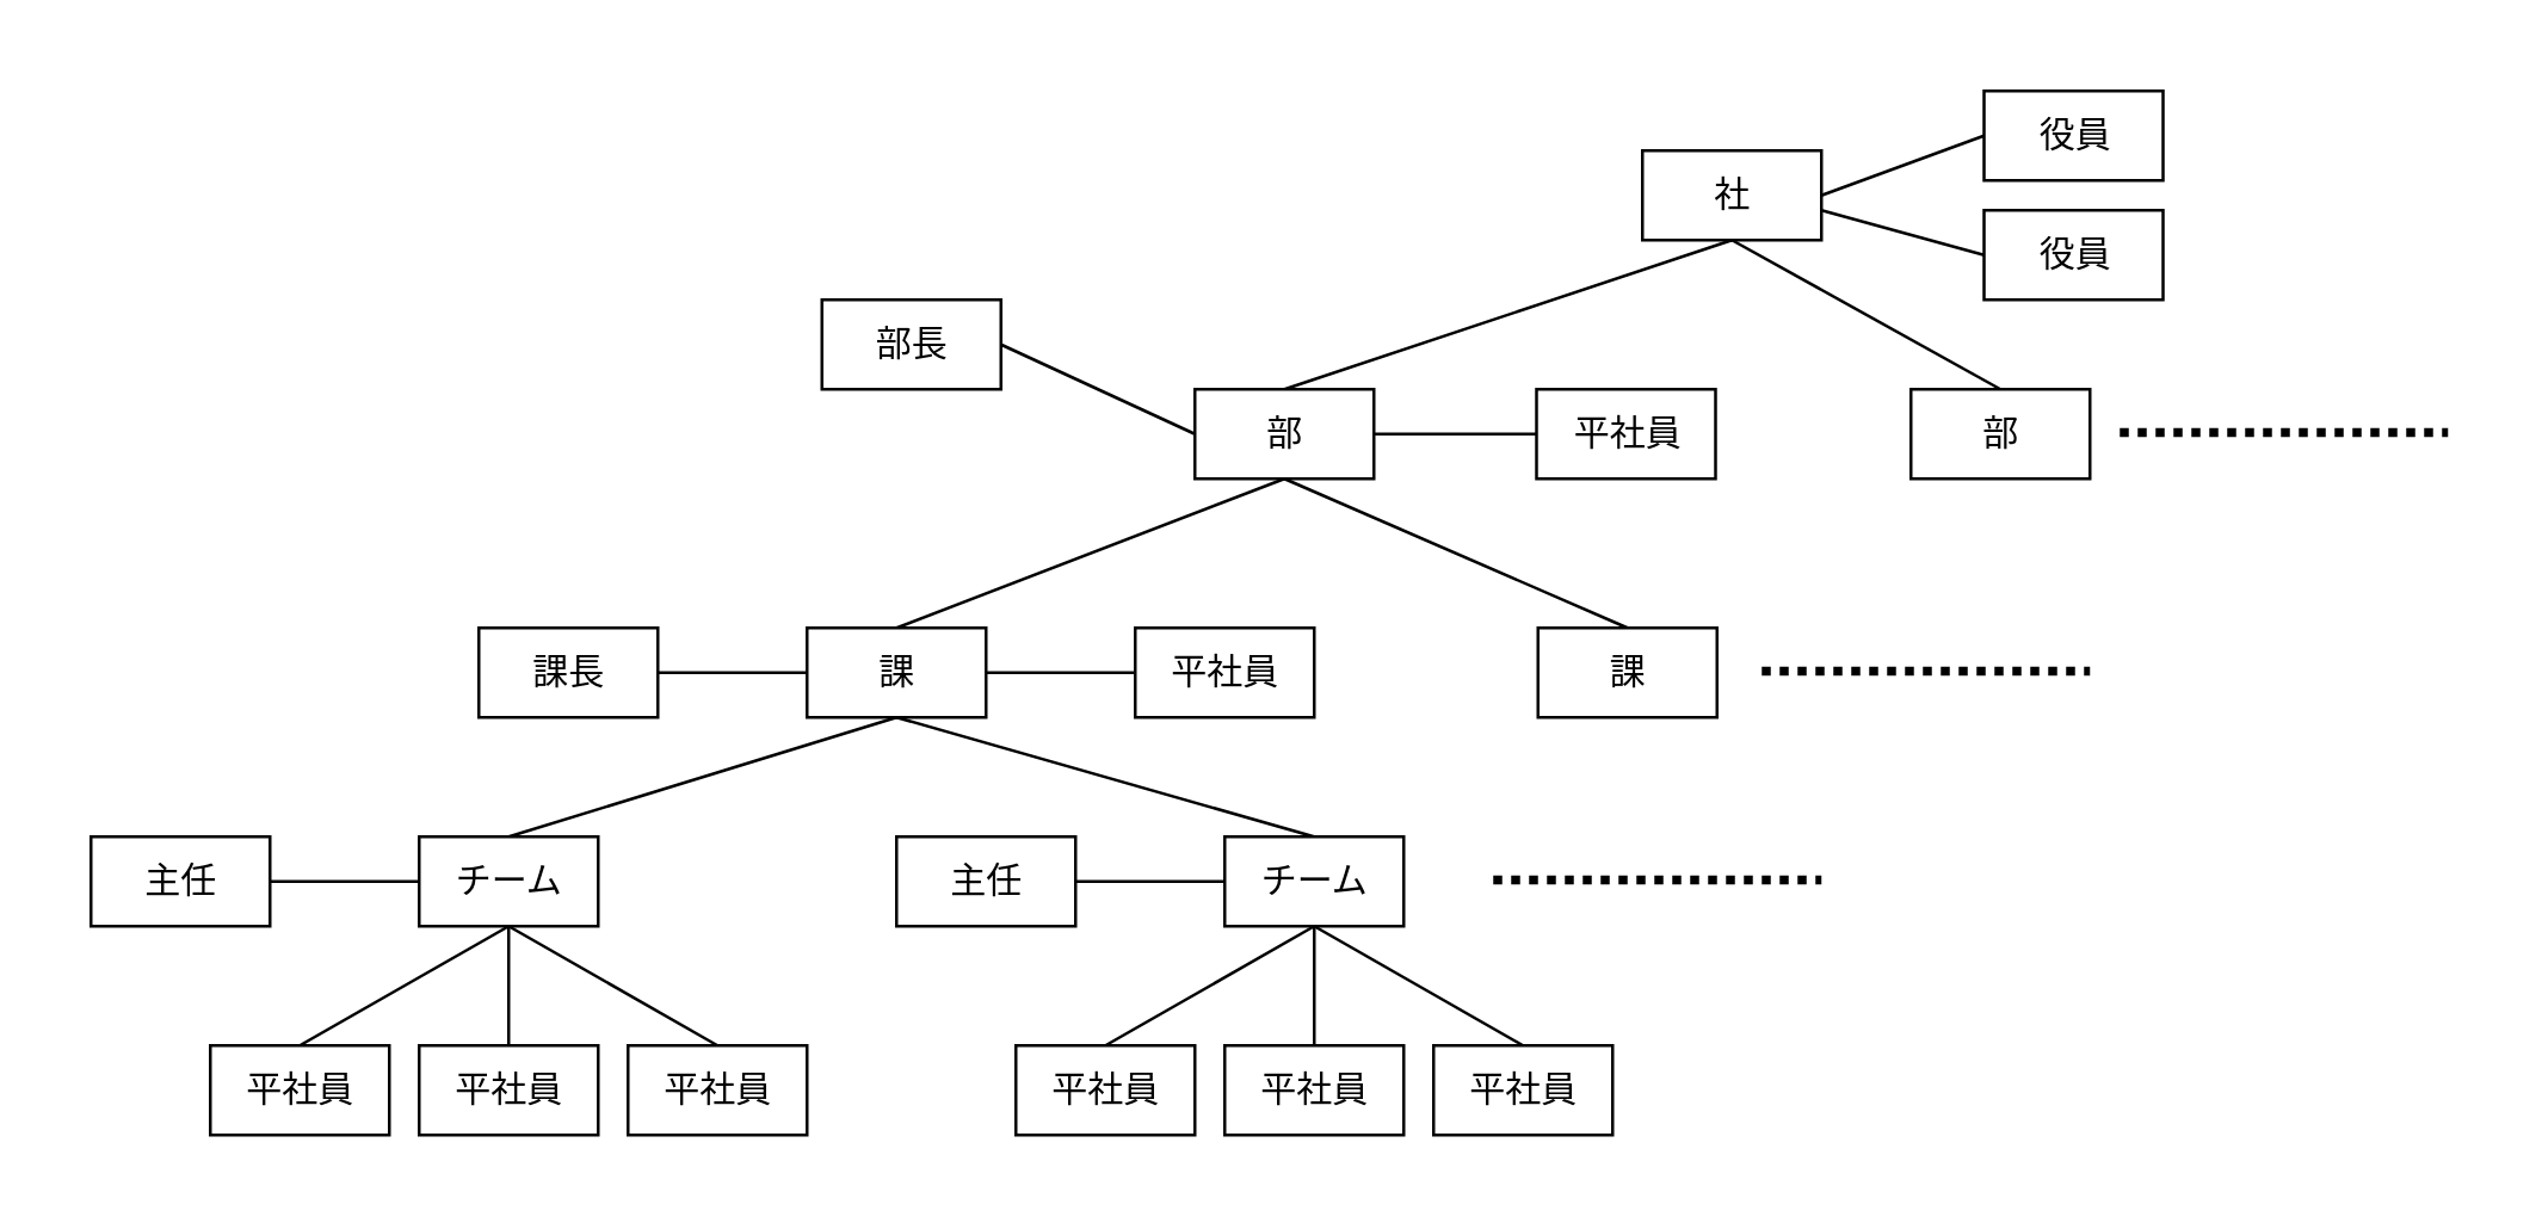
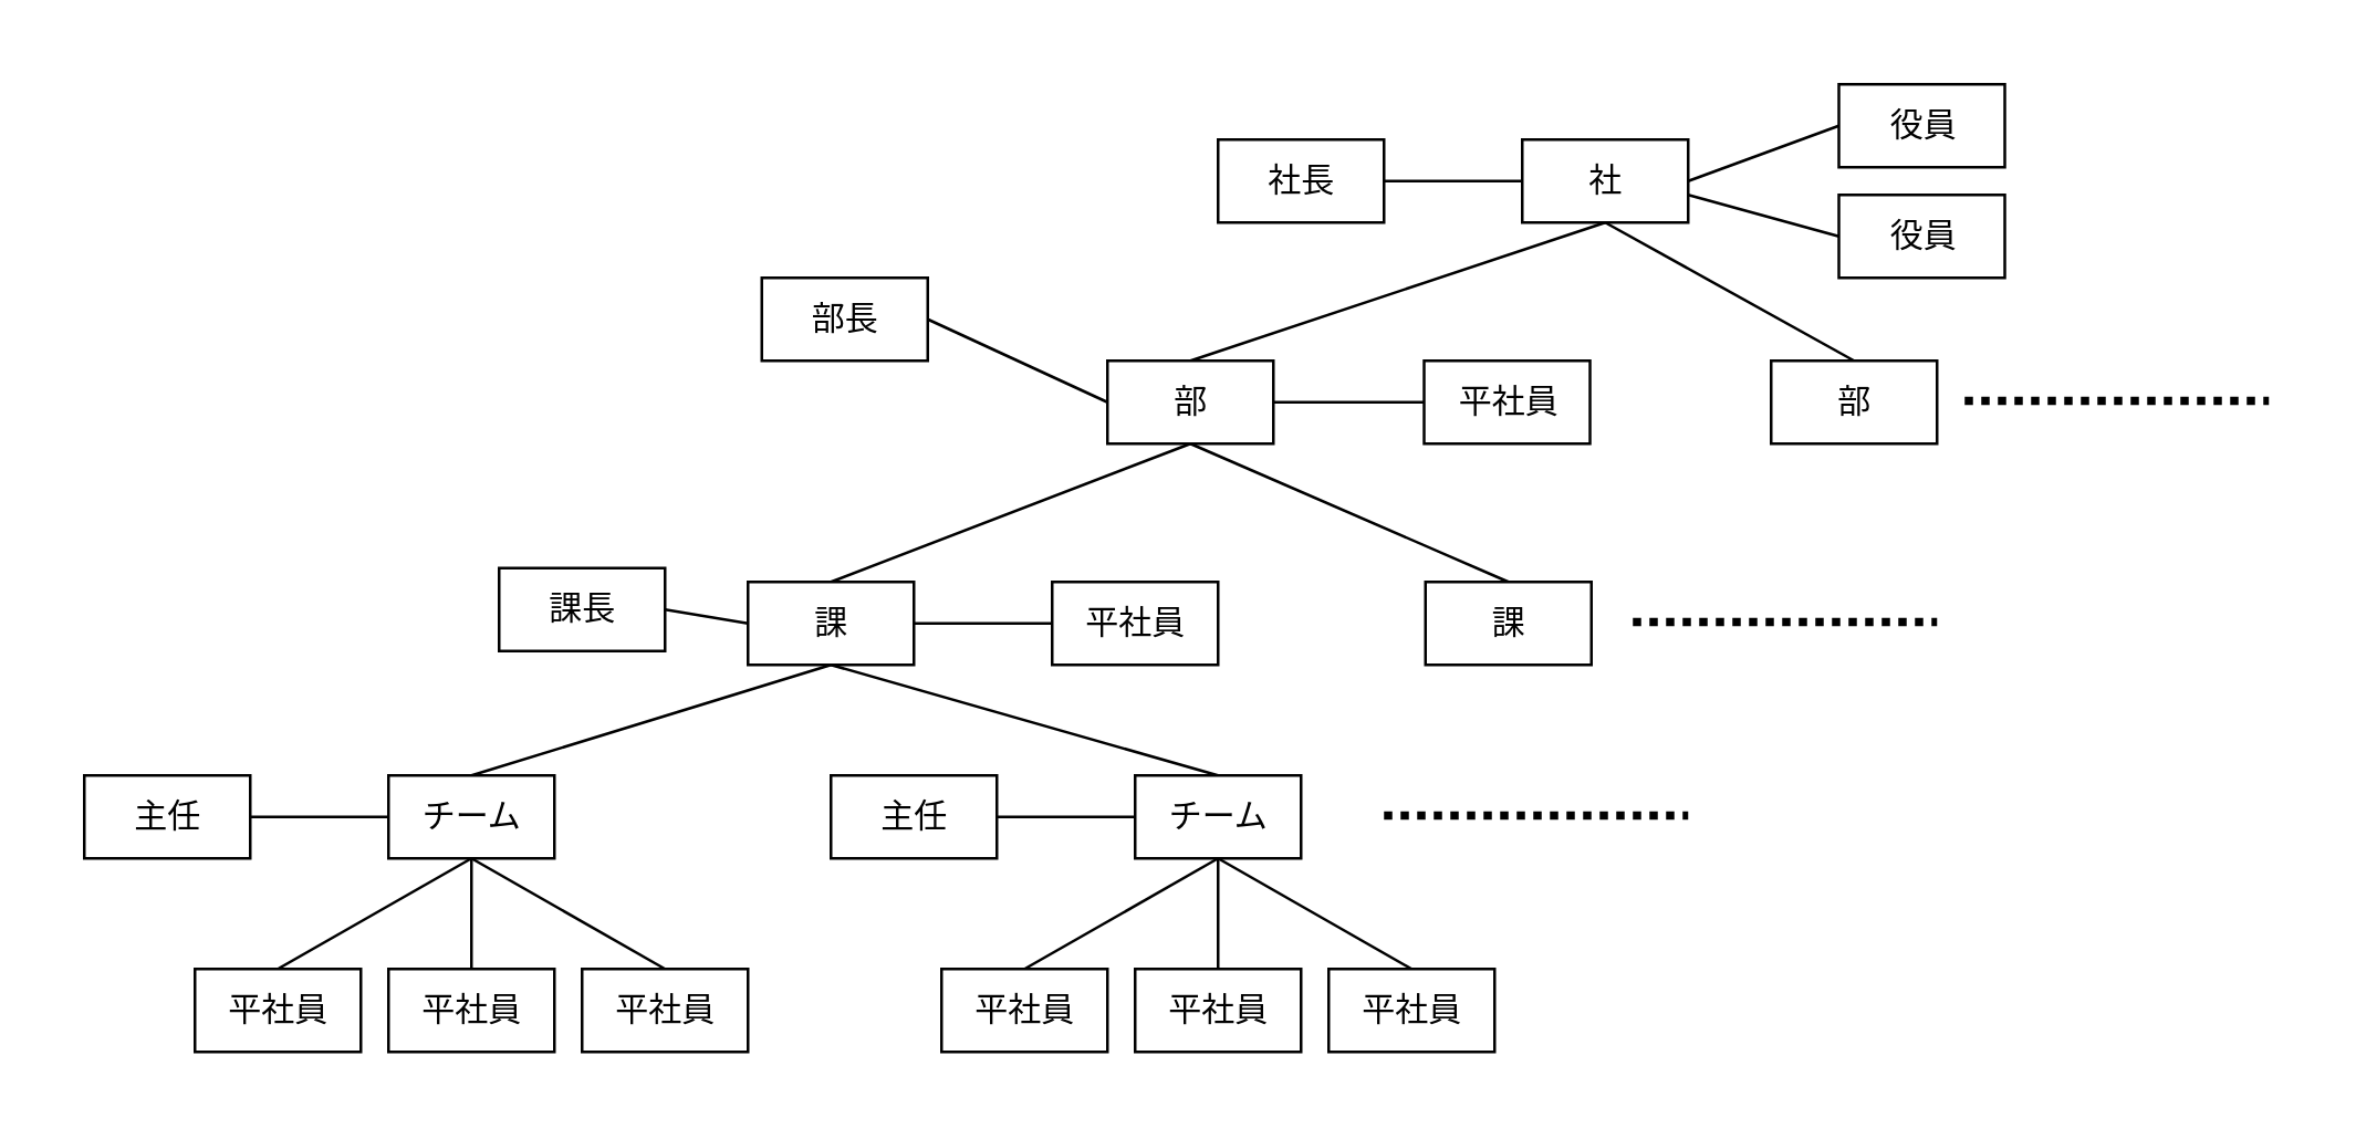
  <mxCell id="0" />
  <mxCell id="1" parent="0" />
  <mxCell id="2" value="" style="rounded=0;whiteSpace=wrap;html=1;strokeColor=none;" parent="1" vertex="1"><mxGeometry x="20" y="20" width="810" height="370" as="geometry" /></mxCell>
  <mxCell id="3" style="edgeStyle=none;html=1;exitX=0.5;exitY=0;exitDx=0;exitDy=0;entryX=0.5;entryY=1;entryDx=0;entryDy=0;endArrow=none;endFill=0;" parent="1" source="4" target="11" edge="1"><mxGeometry relative="1" as="geometry" /></mxCell>
  <mxCell id="4" value="平社員" style="html=1;" parent="1" vertex="1"><mxGeometry x="70" y="350" width="60" height="30" as="geometry" /></mxCell>
  <mxCell id="5" style="edgeStyle=none;html=1;exitX=0.5;exitY=0;exitDx=0;exitDy=0;endArrow=none;endFill=0;" parent="1" source="6" edge="1"><mxGeometry relative="1" as="geometry"><mxPoint x="170" y="310" as="targetPoint" /></mxGeometry></mxCell>
  <mxCell id="6" value="平社員" style="html=1;" parent="1" vertex="1"><mxGeometry x="140" y="350" width="60" height="30" as="geometry" /></mxCell>
  <mxCell id="7" style="edgeStyle=none;html=1;exitX=0.5;exitY=0;exitDx=0;exitDy=0;entryX=0.5;entryY=1;entryDx=0;entryDy=0;endArrow=none;endFill=0;" parent="1" source="8" target="11" edge="1"><mxGeometry relative="1" as="geometry" /></mxCell>
  <mxCell id="8" value="平社員" style="html=1;" parent="1" vertex="1"><mxGeometry x="210" y="350" width="60" height="30" as="geometry" /></mxCell>
  <mxCell id="9" style="edgeStyle=none;html=1;exitX=0;exitY=0.5;exitDx=0;exitDy=0;entryX=1;entryY=0.5;entryDx=0;entryDy=0;endArrow=none;endFill=0;" parent="1" source="11" target="12" edge="1"><mxGeometry relative="1" as="geometry" /></mxCell>
  <mxCell id="10" style="edgeStyle=none;html=1;exitX=0.5;exitY=0;exitDx=0;exitDy=0;endArrow=none;endFill=0;" parent="1" source="11" edge="1"><mxGeometry relative="1" as="geometry"><mxPoint x="300" y="240" as="targetPoint" /></mxGeometry></mxCell>
  <mxCell id="11" value="チーム" style="html=1;" parent="1" vertex="1"><mxGeometry x="140" y="280" width="60" height="30" as="geometry" /></mxCell>
  <mxCell id="12" value="主任" style="html=1;" parent="1" vertex="1"><mxGeometry x="30" y="280" width="60" height="30" as="geometry" /></mxCell>
  <mxCell id="13" style="edgeStyle=none;html=1;exitX=0;exitY=0.5;exitDx=0;exitDy=0;entryX=1;entryY=0.5;entryDx=0;entryDy=0;endArrow=none;endFill=0;" parent="1" source="16" target="17" edge="1"><mxGeometry relative="1" as="geometry" /></mxCell>
  <mxCell id="14" style="edgeStyle=none;html=1;exitX=1;exitY=0.5;exitDx=0;exitDy=0;entryX=0;entryY=0.5;entryDx=0;entryDy=0;endArrow=none;endFill=0;" parent="1" source="16" target="23" edge="1"><mxGeometry relative="1" as="geometry" /></mxCell>
  <mxCell id="15" style="edgeStyle=none;html=1;exitX=0.5;exitY=0;exitDx=0;exitDy=0;entryX=0.5;entryY=1;entryDx=0;entryDy=0;endArrow=none;endFill=0;" parent="1" source="16" target="21" edge="1"><mxGeometry relative="1" as="geometry" /></mxCell>
  <mxCell id="16" value="課" style="html=1;" parent="1" vertex="1"><mxGeometry x="270" y="210" width="60" height="30" as="geometry" /></mxCell>
- <mxCell id="17" value="課長" style="html=1;" parent="1" vertex="1"><mxGeometry x="160" y="210" width="60" height="30" as="geometry" /></mxCell>
+ <mxCell id="17" value="課長" style="html=1;" parent="1" vertex="1"><mxGeometry x="180" y="205" width="60" height="30" as="geometry" /></mxCell>
  <mxCell id="18" style="edgeStyle=none;jumpSize=10;html=1;exitX=1;exitY=0.5;exitDx=0;exitDy=0;strokeWidth=1;endArrow=none;endFill=0;entryX=0;entryY=0.5;entryDx=0;entryDy=0;" parent="1" source="21" target="24" edge="1"><mxGeometry relative="1" as="geometry"><mxPoint x="510" y="145" as="targetPoint" /></mxGeometry></mxCell>
  <mxCell id="19" style="edgeStyle=none;jumpSize=10;html=1;exitX=0.5;exitY=1;exitDx=0;exitDy=0;entryX=0.5;entryY=0;entryDx=0;entryDy=0;strokeWidth=1;endArrow=none;endFill=0;" parent="1" source="21" target="43" edge="1"><mxGeometry relative="1" as="geometry" /></mxCell>
  <mxCell id="20" style="edgeStyle=none;jumpSize=10;html=1;exitX=0.5;exitY=0;exitDx=0;exitDy=0;entryX=0.5;entryY=1;entryDx=0;entryDy=0;strokeWidth=1;endArrow=none;endFill=0;" parent="1" source="21" target="27" edge="1"><mxGeometry relative="1" as="geometry" /></mxCell>
  <mxCell id="21" value="部" style="html=1;" parent="1" vertex="1"><mxGeometry x="400" y="130" width="60" height="30" as="geometry" /></mxCell>
  <mxCell id="22" value="部長" style="html=1;" parent="1" vertex="1"><mxGeometry x="275" y="100" width="60" height="30" as="geometry" /></mxCell>
  <mxCell id="23" value="平社員" style="html=1;" parent="1" vertex="1"><mxGeometry x="380" y="210" width="60" height="30" as="geometry" /></mxCell>
  <mxCell id="24" value="平社員" style="html=1;" parent="1" vertex="1"><mxGeometry x="514.5" y="130" width="60" height="30" as="geometry" /></mxCell>
  <mxCell id="25" style="edgeStyle=none;jumpSize=10;html=1;exitX=1;exitY=0.5;exitDx=0;exitDy=0;entryX=0;entryY=0.5;entryDx=0;entryDy=0;strokeWidth=1;endArrow=none;endFill=0;" parent="1" source="27" target="30" edge="1"><mxGeometry relative="1" as="geometry" /></mxCell>
  <mxCell id="26" style="edgeStyle=none;jumpSize=10;html=1;exitX=0.5;exitY=1;exitDx=0;exitDy=0;entryX=0.5;entryY=0;entryDx=0;entryDy=0;strokeWidth=1;endArrow=none;endFill=0;" parent="1" source="27" target="44" edge="1"><mxGeometry relative="1" as="geometry" /></mxCell>
  <mxCell id="27" value="社" style="html=1;" parent="1" vertex="1"><mxGeometry x="550" y="50" width="60" height="30" as="geometry" /></mxCell>
+ <mxCell id="28" style="edgeStyle=none;jumpSize=10;html=1;exitX=1;exitY=0.5;exitDx=0;exitDy=0;entryX=0;entryY=0.5;entryDx=0;entryDy=0;strokeWidth=1;endArrow=none;endFill=0;" parent="1" source="29" target="27" edge="1"><mxGeometry relative="1" as="geometry" /></mxCell>
+ <mxCell id="29" value="社長" style="html=1;" parent="1" vertex="1"><mxGeometry x="440" y="50" width="60" height="30" as="geometry" /></mxCell>
  <mxCell id="30" value="役員" style="html=1;" parent="1" vertex="1"><mxGeometry x="664.5" y="30" width="60" height="30" as="geometry" /></mxCell>
  <mxCell id="31" style="edgeStyle=none;jumpSize=10;html=1;exitX=0;exitY=0.5;exitDx=0;exitDy=0;strokeWidth=1;endArrow=none;endFill=0;" parent="1" source="32" edge="1"><mxGeometry relative="1" as="geometry"><mxPoint x="610" y="70" as="targetPoint" /></mxGeometry></mxCell>
  <mxCell id="32" value="役員" style="html=1;" parent="1" vertex="1"><mxGeometry x="664.5" y="70" width="60" height="30" as="geometry" /></mxCell>
  <mxCell id="33" style="edgeStyle=none;html=1;exitX=0.5;exitY=0;exitDx=0;exitDy=0;entryX=0.5;entryY=1;entryDx=0;entryDy=0;endArrow=none;endFill=0;" parent="1" source="34" target="41" edge="1"><mxGeometry relative="1" as="geometry" /></mxCell>
  <mxCell id="34" value="平社員" style="html=1;" parent="1" vertex="1"><mxGeometry x="340" y="350" width="60" height="30" as="geometry" /></mxCell>
  <mxCell id="35" style="edgeStyle=none;html=1;exitX=0.5;exitY=0;exitDx=0;exitDy=0;endArrow=none;endFill=0;" parent="1" source="36" edge="1"><mxGeometry relative="1" as="geometry"><mxPoint x="440" y="310" as="targetPoint" /></mxGeometry></mxCell>
  <mxCell id="36" value="平社員" style="html=1;" parent="1" vertex="1"><mxGeometry x="410" y="350" width="60" height="30" as="geometry" /></mxCell>
  <mxCell id="37" style="edgeStyle=none;html=1;exitX=0.5;exitY=0;exitDx=0;exitDy=0;entryX=0.5;entryY=1;entryDx=0;entryDy=0;endArrow=none;endFill=0;" parent="1" source="38" target="41" edge="1"><mxGeometry relative="1" as="geometry" /></mxCell>
  <mxCell id="38" value="平社員" style="html=1;" parent="1" vertex="1"><mxGeometry x="480" y="350" width="60" height="30" as="geometry" /></mxCell>
  <mxCell id="39" style="edgeStyle=none;html=1;exitX=0;exitY=0.5;exitDx=0;exitDy=0;entryX=1;entryY=0.5;entryDx=0;entryDy=0;endArrow=none;endFill=0;" parent="1" source="41" target="42" edge="1"><mxGeometry relative="1" as="geometry" /></mxCell>
  <mxCell id="40" style="edgeStyle=none;html=1;exitX=0.5;exitY=0;exitDx=0;exitDy=0;entryX=0.5;entryY=1;entryDx=0;entryDy=0;endArrow=none;endFill=0;" parent="1" source="41" target="16" edge="1"><mxGeometry relative="1" as="geometry" /></mxCell>
  <mxCell id="41" value="チーム" style="html=1;" parent="1" vertex="1"><mxGeometry x="410" y="280" width="60" height="30" as="geometry" /></mxCell>
  <mxCell id="42" value="主任" style="html=1;" parent="1" vertex="1"><mxGeometry x="300" y="280" width="60" height="30" as="geometry" /></mxCell>
  <mxCell id="43" value="課" style="html=1;" parent="1" vertex="1"><mxGeometry x="515" y="210" width="60" height="30" as="geometry" /></mxCell>
  <mxCell id="44" value="部" style="html=1;" parent="1" vertex="1"><mxGeometry x="640" y="130" width="60" height="30" as="geometry" /></mxCell>
  <mxCell id="45" value="" style="endArrow=none;html=1;dashed=1;jumpSize=10;strokeWidth=3;dashPattern=1 1;" parent="1" edge="1"><mxGeometry width="50" height="50" relative="1" as="geometry"><mxPoint x="500" y="294.5" as="sourcePoint" /><mxPoint x="610" y="294.5" as="targetPoint" /></mxGeometry></mxCell>
  <mxCell id="46" value="" style="endArrow=none;html=1;dashed=1;jumpSize=10;strokeWidth=3;dashPattern=1 1;" parent="1" edge="1"><mxGeometry width="50" height="50" relative="1" as="geometry"><mxPoint x="590" y="224.5" as="sourcePoint" /><mxPoint x="700" y="224.5" as="targetPoint" /></mxGeometry></mxCell>
  <mxCell id="47" value="" style="endArrow=none;html=1;dashed=1;jumpSize=10;strokeWidth=3;dashPattern=1 1;" parent="1" edge="1"><mxGeometry width="50" height="50" relative="1" as="geometry"><mxPoint x="710" y="144.5" as="sourcePoint" /><mxPoint x="820" y="144.5" as="targetPoint" /></mxGeometry></mxCell>
  <mxCell id="48" style="edgeStyle=none;html=1;exitX=1;exitY=0.5;exitDx=0;exitDy=0;entryX=0;entryY=0.5;entryDx=0;entryDy=0;endArrow=none;endFill=0;" parent="1" source="22" target="21" edge="1"><mxGeometry relative="1" as="geometry"><mxPoint x="340" y="235" as="sourcePoint" /><mxPoint x="390" y="235" as="targetPoint" /></mxGeometry></mxCell>
